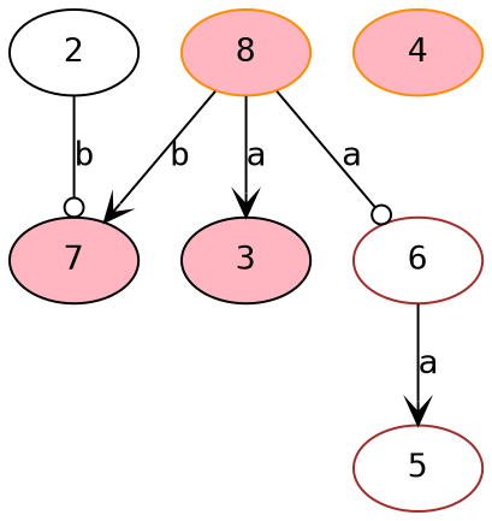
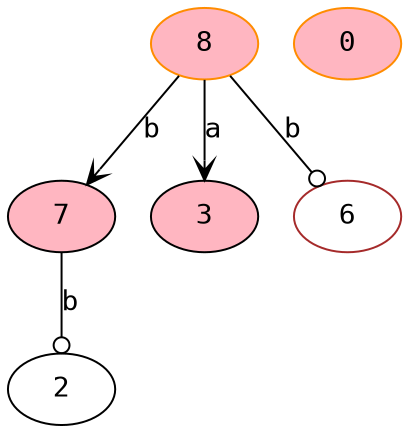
  strict digraph {
    fontname="DejaVu Sans Mono"
    node [color=black fillcolor=lightpink fontname="DejaVu Sans Mono" style=filled]
    edge [arrowhead=vee fontname="DejaVu Sans Mono"]
    2 [fillcolor=white]
    7
-   0 [color=darkorange label=4]
+   0 [color=darkorange]
    n4 [color=darkorange label=8]
    3
    6 [color=brown fillcolor=white]
-   5 [color=brown fillcolor=white]
-   2 -> 7 [arrowhead=odot label=b]
+   7 -> 2 [arrowhead=odot label=b]
    n4 -> 7 [label=b]
    n4 -> 3 [label=a]
-   n4 -> 6 [arrowhead=odot label=a]
-   6 -> 5 [label=a]
+   n4 -> 6 [arrowhead=odot label=b]
  }
